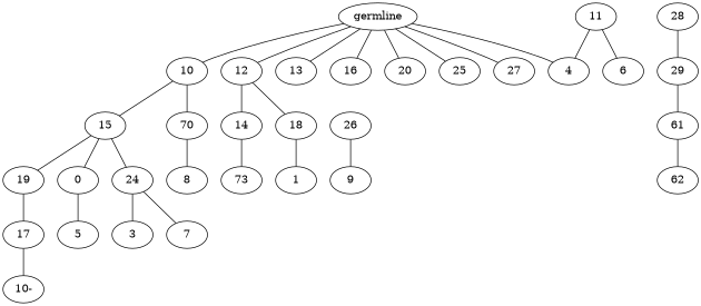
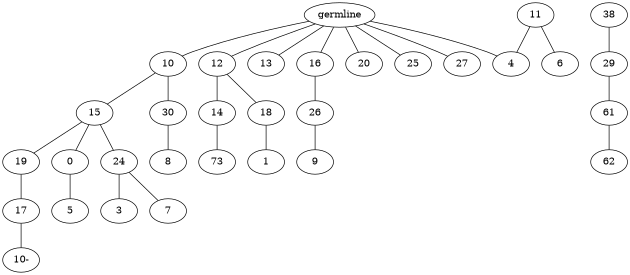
  graph {
    n1 [label=germline]
    n2 [label=10]
    n3 [label=12]
    n4 [label=13]
    n5 [label=16]
    n6 [label=20]
    n7 [label=25]
    n8 [label=27]
    n9 [label=4]
    n10 [label=15]
-   n11 [label=70]
+   n11 [label=30]
    n12 [label=11]
    n13 [label=6]
    n14 [label=14]
    n15 [label=18]
    n16 [label=26]
    n17 [label=19]
    n18 [label=0]
    n19 [label=24]
    n20 [label=8]
    n21 [label=17]
    n22 [label=5]
    n23 [label=3]
    n24 [label=7]
    n25 [label="10-"]
-   n26 [label=28]
+   n26 [label=38]
    n27 [label=29]
    n28 [label=61]
    n29 [label=62]
    n30 [label=73]
    n31 [label=1]
    n32 [label=9]
    n1 -- n2
    n1 -- n3
    n1 -- n4
    n1 -- n5
    n1 -- n6
    n1 -- n7
    n1 -- n8
    n1 -- n9
    n2 -- n10
    n2 -- n11
    n3 -- n14
    n3 -- n15
+   n5 -- n16
    n10 -- n17
    n10 -- n18
    n10 -- n19
    n11 -- n20
    n12 -- n9
    n12 -- n13
    n14 -- n30
    n15 -- n31
    n16 -- n32
    n17 -- n21
    n18 -- n22
    n19 -- n23
    n19 -- n24
    n21 -- n25
    n26 -- n27
    n27 -- n28
    n28 -- n29
  }
